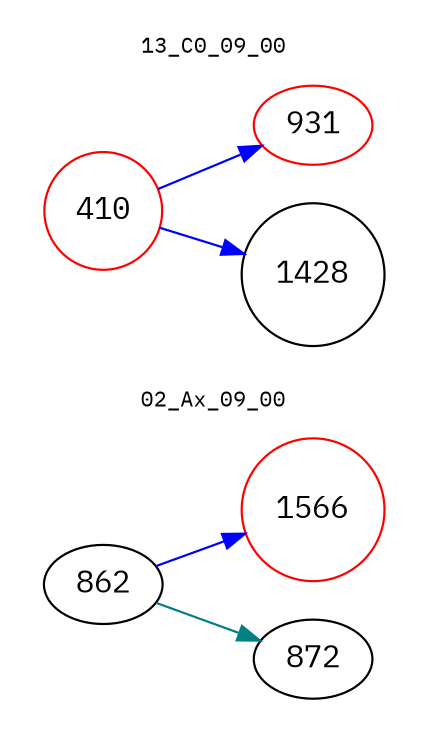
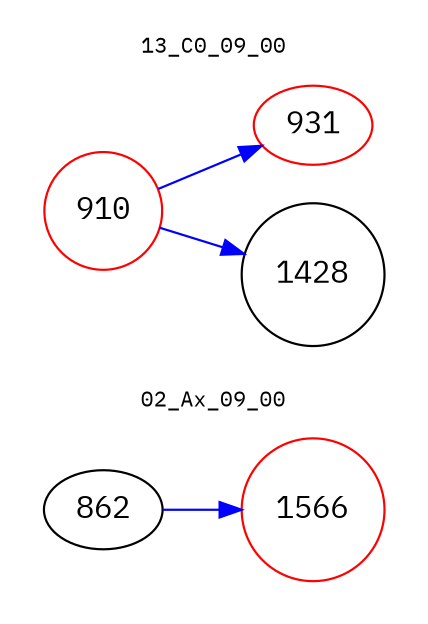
  digraph {
    fontname="IBM Plex Mono"
    rankdir=LR
    node [color=black fontname="IBM Plex Mono" shape=ellipse]
    edge [color=blue fontname="IBM Plex Mono"]
    n1 [label=862]
-   n2 [label=872]
    n3 [color=red label=1566 shape=circle]
-   n4 [color=red label=410 shape=circle]
+   n4 [color=red label=910 shape=circle]
    n5 [label=1428 shape=circle]
    n6 [color=red label=931]
    subgraph cluster_1 {
      color=white
      fontsize=10
      label="02_Ax_09_00"
      n1
-     n2
      n3
    }
    subgraph cluster_2 {
      color=white
      fontsize=10
      label="13_C0_09_00"
      n4
      n5
      n6
    }
-   n1 -> n2 [color=teal]
    n1 -> n3
    n4 -> n5
    n4 -> n6
  }
